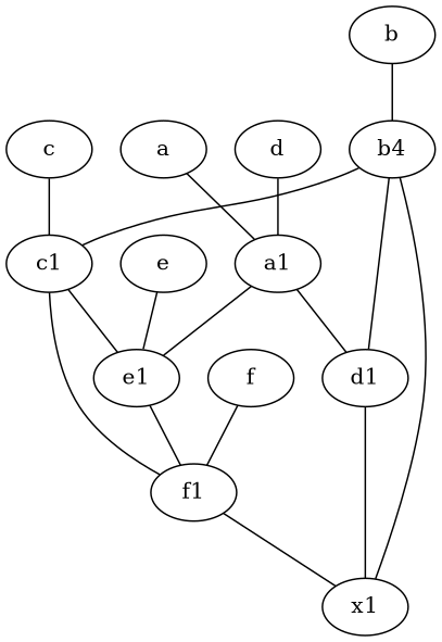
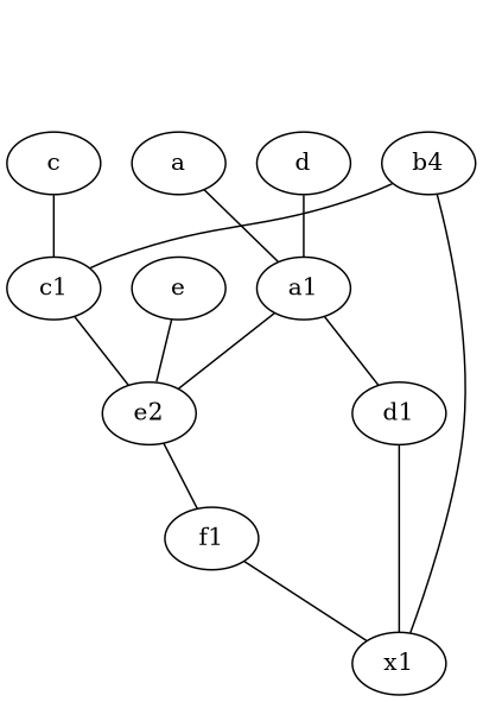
  graph {
    n1 [label=x1]
    f1
    a
    a1
-   e1
+   e1 [label=e2]
    d1
    e
    c1
-   f
    n10 [label=b4]
-   b
    d
    c
    f1 -- n1
    a -- a1
    a1 -- e1
    a1 -- d1
    e1 -- f1
    d1 -- n1
    e -- e1
-   c1 -- f1
    c1 -- e1
-   f -- f1
    n10 -- n1
-   n10 -- d1
    n10 -- c1
-   b -- n10
    d -- a1
    c -- c1
  }
